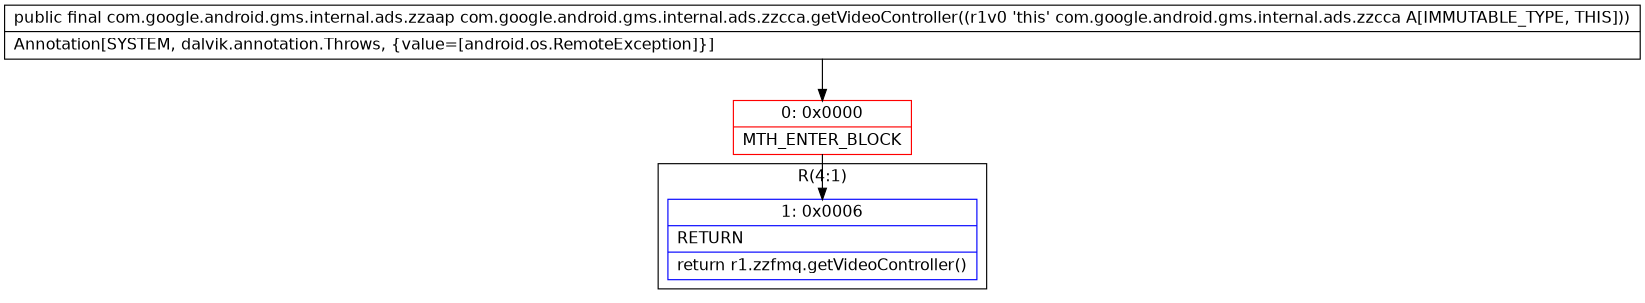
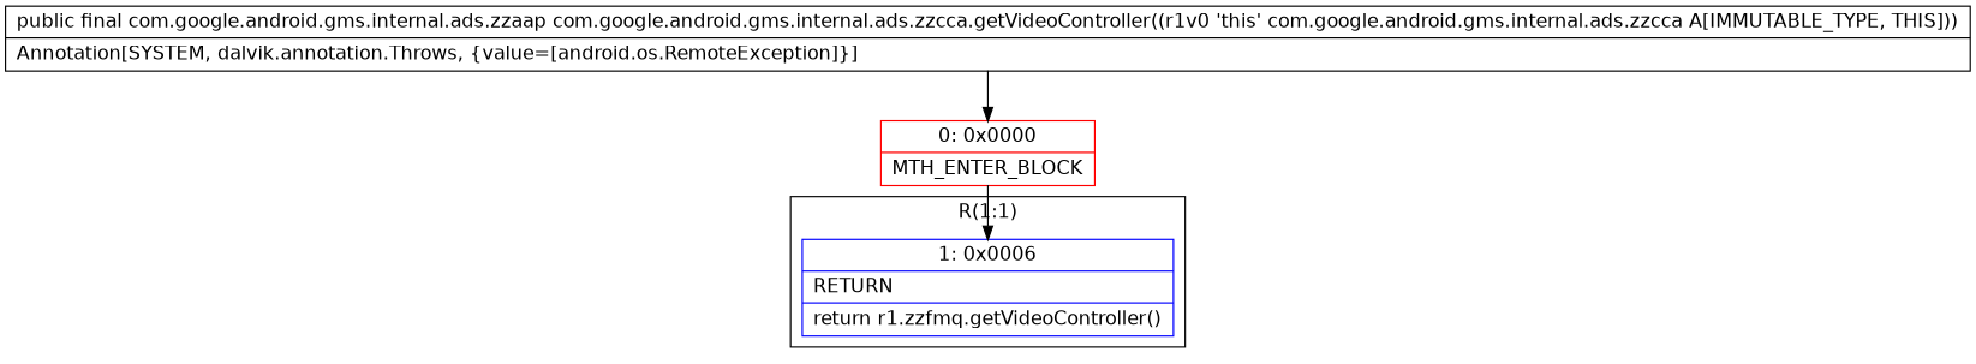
  digraph {
    fontname="DejaVu Sans"
    node [shape=record fontname="DejaVu Sans"]
    edge [fontname="DejaVu Sans"]
    n1 [color=blue label="{1\:\ 0x0006|RETURN\l|return r1.zzfmq.getVideoController()\l}"]
    n2 [color=red label="{0\:\ 0x0000|MTH_ENTER_BLOCK\l}"]
    n3 [label="{public final com.google.android.gms.internal.ads.zzaap com.google.android.gms.internal.ads.zzcca.getVideoController((r1v0 'this' com.google.android.gms.internal.ads.zzcca A[IMMUTABLE_TYPE, THIS]))  | Annotation[SYSTEM, dalvik.annotation.Throws, \{value=[android.os.RemoteException]\}]\l}"]
    subgraph cluster_1 {
-     label="R(4:1)"
+     label="R(1:1)"
      n1
    }
    n2 -> n1
    n3 -> n2
  }
